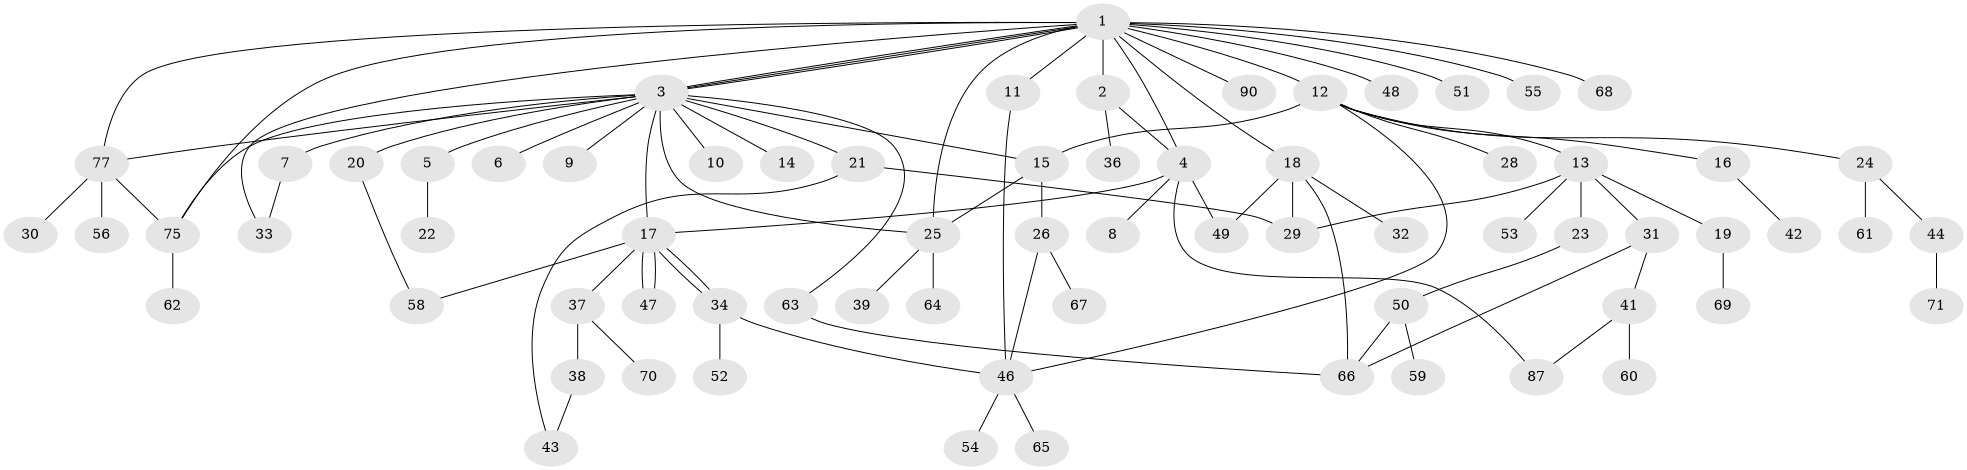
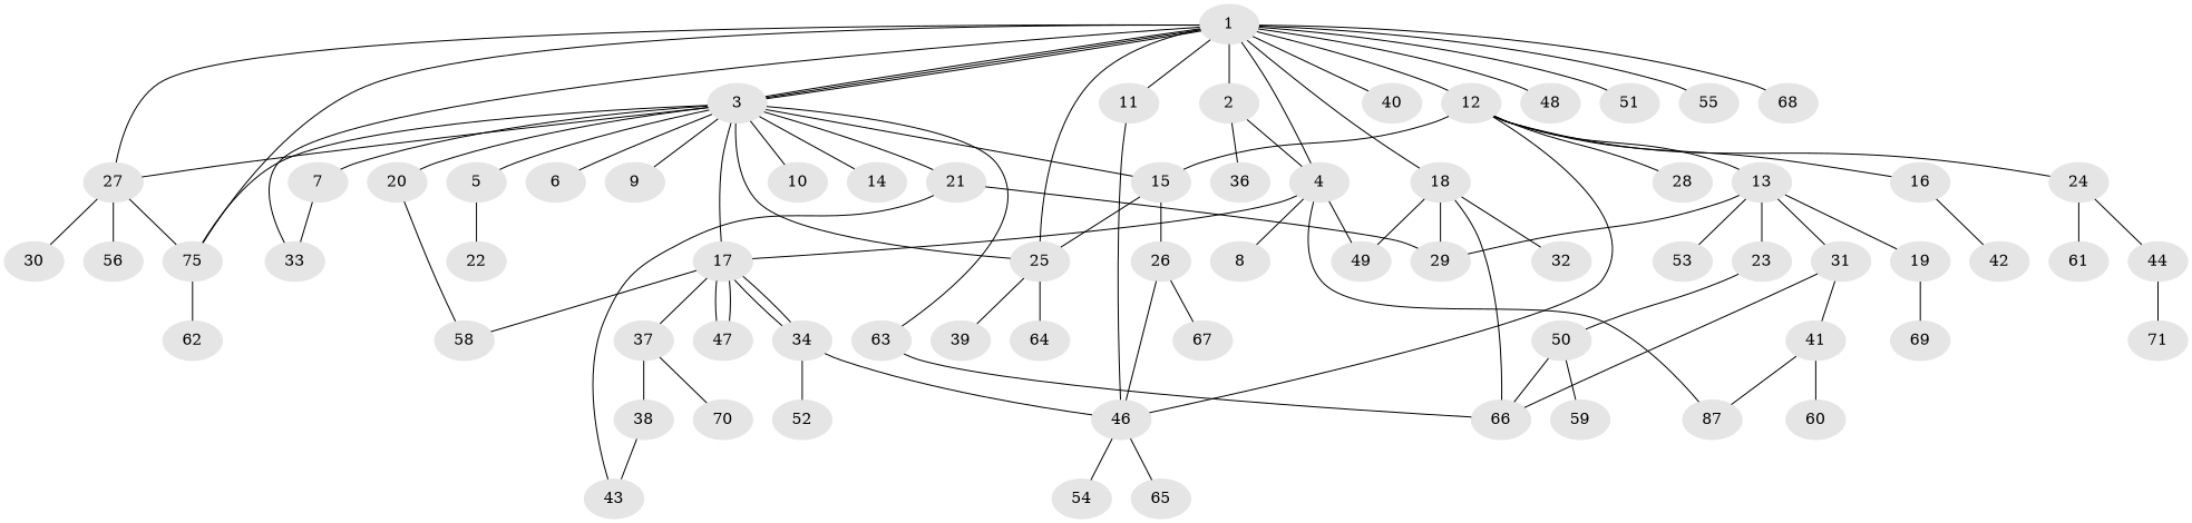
  graph {
    node [color=gray90 style=filled]
    1
    2
    3
    4
    11
    12
    18
    25
-   27 [label=77]
+   27
    33
-   40 [label=90]
+   40
    n12 [label=75]
    48
    51
    55
    68
    36
    5
    6
    7
    9
    10
    14
    15
    17
    20
    21
    63
    8
    49
    n31 [label=87]
    46
    13
    16
    24
    28
    29
    32
    66
    39
    64
    30
    56
    62
    22
    26
    34
    37
    47
    58
    43
    54
    65
    19
    23
    31
    53
    42
    44
    61
    69
    50
    41
    67
    52
    38
    70
    59
    71
    60
    1 -- 2
    1 -- 3
    1 -- 3
    1 -- 3
    1 -- 4
    1 -- 11
    1 -- 12
    1 -- 18
    1 -- 25
    1 -- 27
    1 -- 33
    1 -- 40
    1 -- n12
    1 -- 48
    1 -- 51
    1 -- 55
    1 -- 68
    2 -- 4
    2 -- 36
    3 -- 25
    3 -- 27
    3 -- n12
    3 -- 5
    3 -- 6
    3 -- 7
    3 -- 9
    3 -- 10
    3 -- 14
    3 -- 15
    3 -- 17
    3 -- 20
    3 -- 21
    3 -- 63
    4 -- 17
    4 -- 8
    4 -- 49
    4 -- n31
    11 -- 46
    12 -- 15
    12 -- 46
    12 -- 13
    12 -- 16
    12 -- 24
    12 -- 28
    18 -- 49
    18 -- 29
    18 -- 32
    18 -- 66
    25 -- 39
    25 -- 64
    27 -- n12
    27 -- 30
    27 -- 56
    n12 -- 62
    5 -- 22
    7 -- 33
    15 -- 25
    15 -- 26
    17 -- 34
    17 -- 34
    17 -- 37
    17 -- 47
    17 -- 47
    17 -- 58
    20 -- 58
    21 -- 29
    21 -- 43
    63 -- 66
    46 -- 54
    46 -- 65
    13 -- 29
    13 -- 19
    13 -- 23
    13 -- 31
    13 -- 53
    16 -- 42
    24 -- 44
    24 -- 61
    26 -- 46
    26 -- 67
    34 -- 46
    34 -- 52
    37 -- 38
    37 -- 70
    19 -- 69
    23 -- 50
    31 -- 66
    31 -- 41
    44 -- 71
    50 -- 66
    50 -- 59
    41 -- n31
    41 -- 60
    38 -- 43
  }
